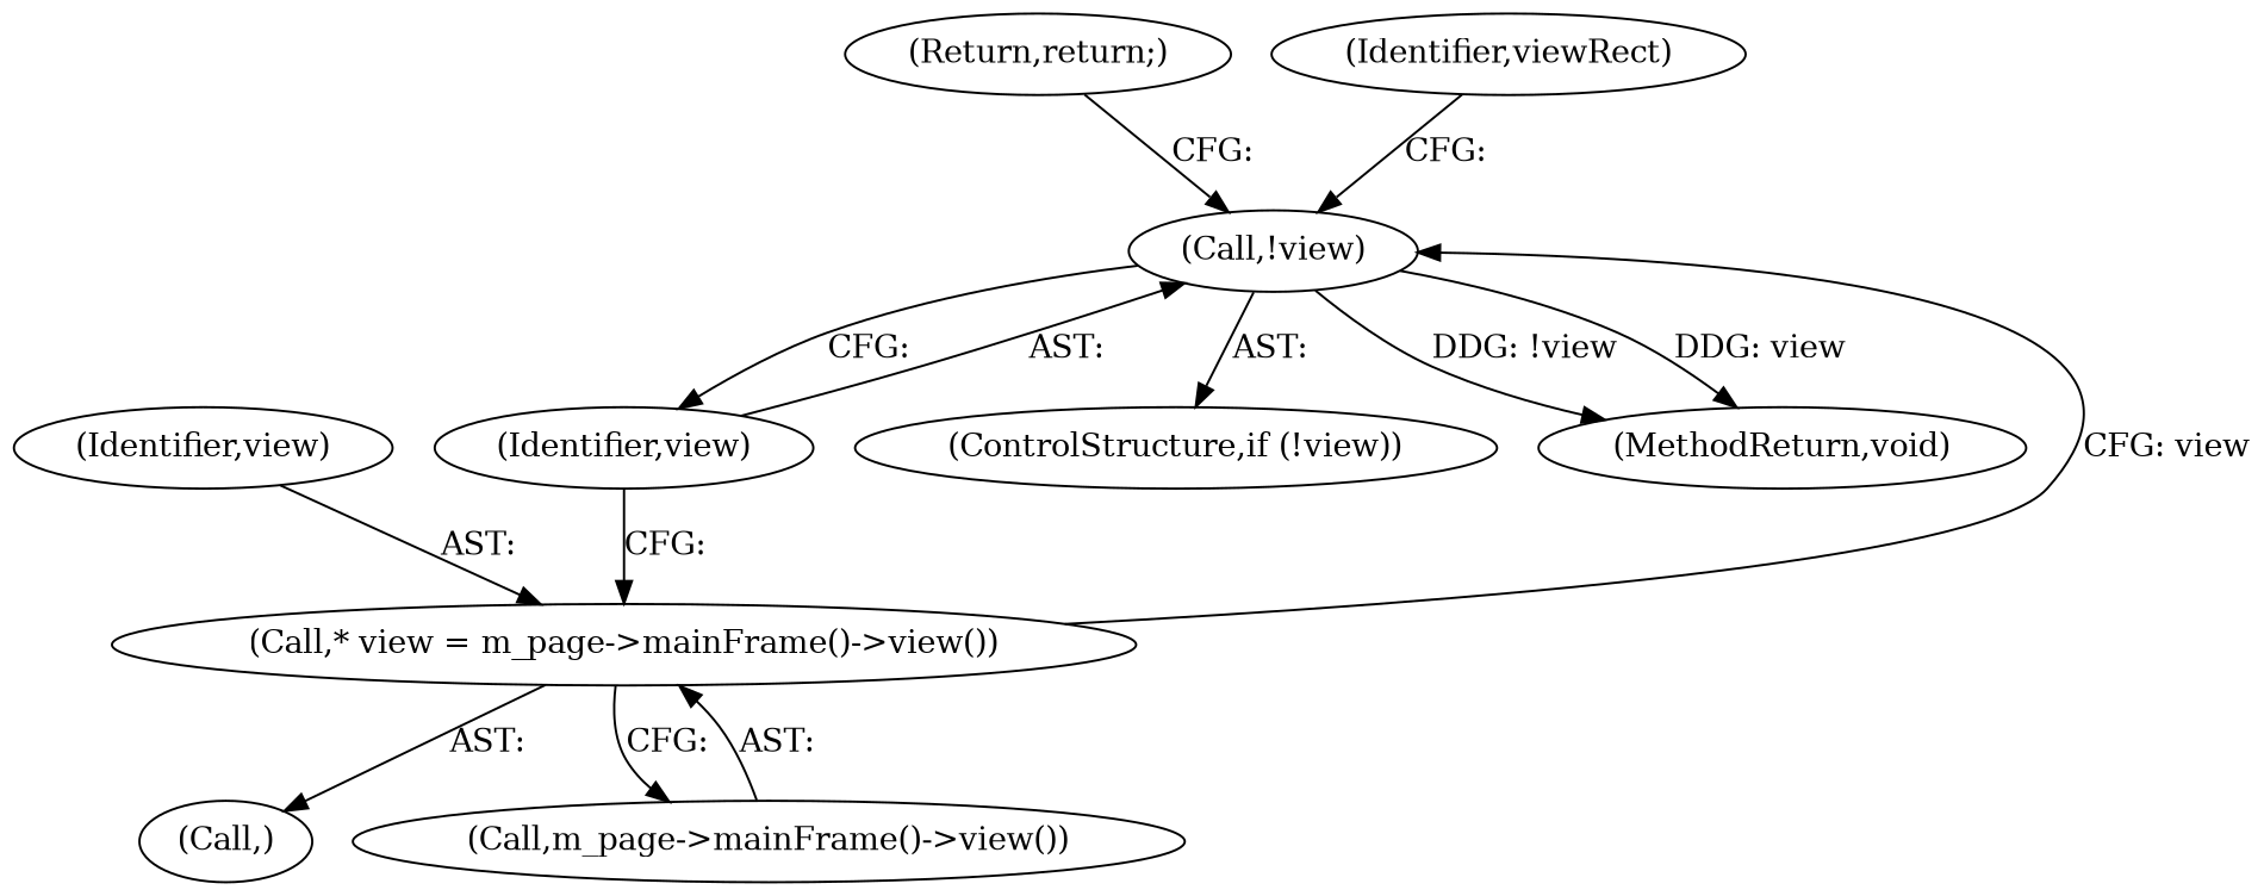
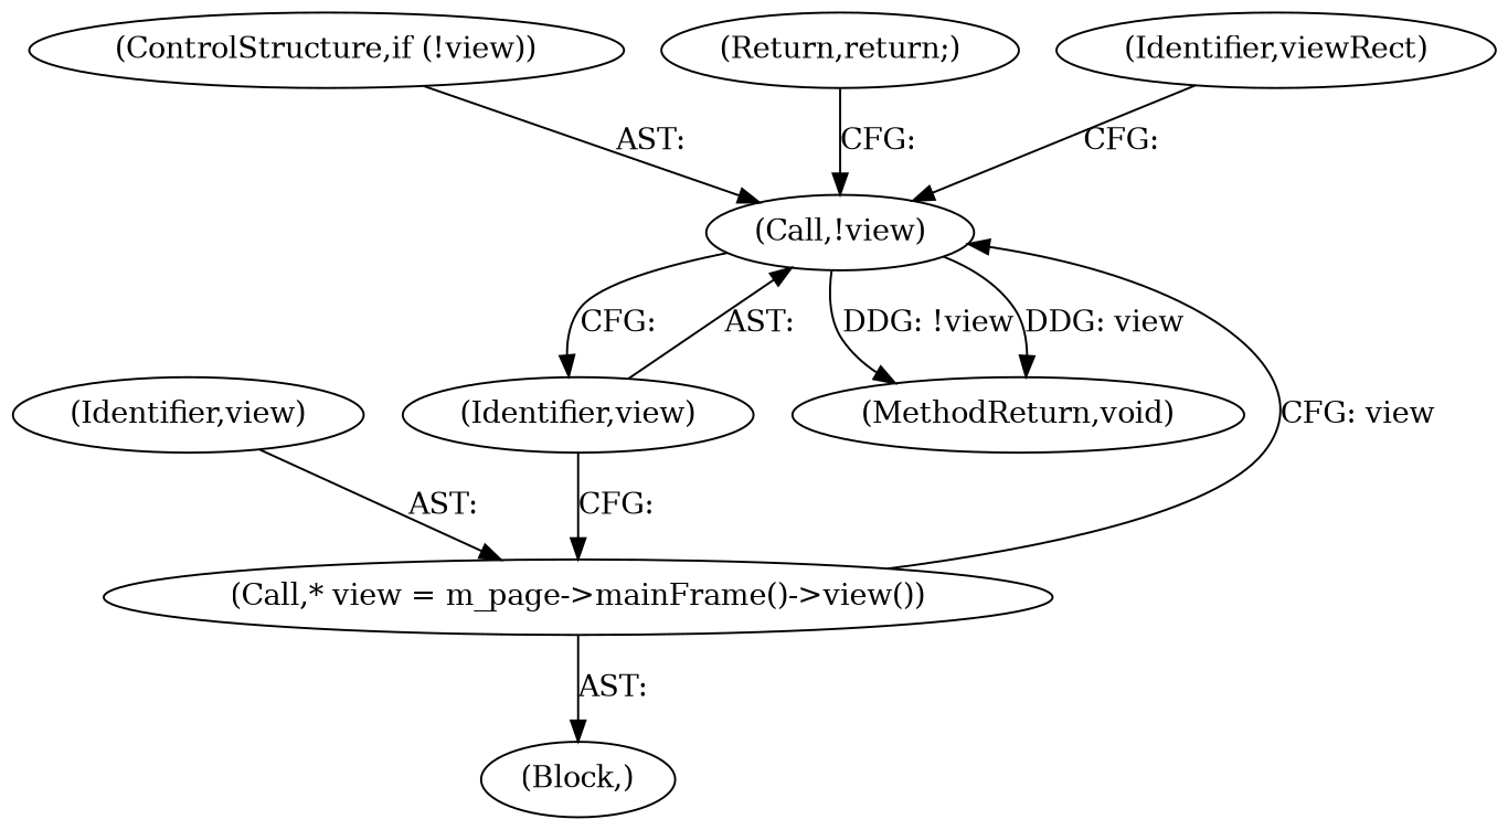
  digraph {
    n1 [label="(Call,!view)"]
    n2 [label="(Identifier,view)"]
    n3 [label="(ControlStructure,if (!view))"]
    n4 [label="(MethodReturn,void)"]
    n5 [label="(Call,* view = m_page->mainFrame()->view())"]
-   n6 [label="(Call,)"]
-   n7 [label="(Call,m_page->mainFrame()->view())"]
+   n6 [label="(Block,)"]
    n8 [label="(Return,return;)"]
    n9 [label="(Identifier,viewRect)"]
    n10 [label="(Identifier,view)"]
    n1 -> n2 [label="CFG: "]
-   n1 -> n3 [label="AST: "]
+   n3 -> n1 [label="AST: "]
    n1 -> n4 [label="DDG: !view"]
    n1 -> n4 [label="DDG: view"]
    n2 -> n1 [label="AST: "]
    n2 -> n5 [label="CFG: "]
    n5 -> n1 [label="CFG: view"]
    n5 -> n6 [label="AST: "]
-   n5 -> n7 [label="CFG: "]
-   n7 -> n5 [label="AST: "]
    n8 -> n1 [label="CFG: "]
    n9 -> n1 [label="CFG: "]
    n10 -> n5 [label="AST: "]
  }
